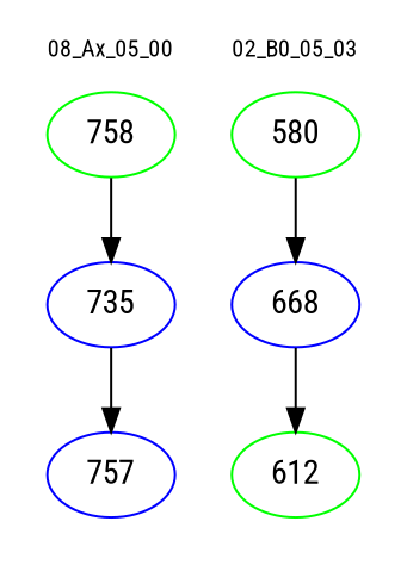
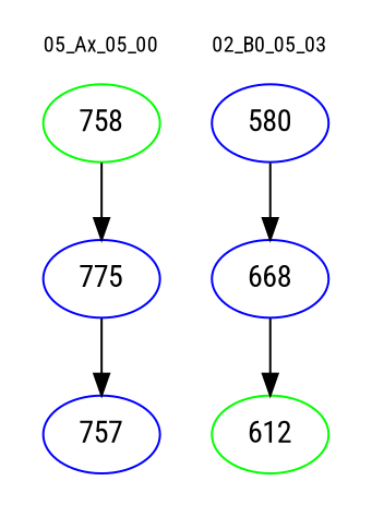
  digraph {
    fontname="Roboto Condensed"
    node [color=green fontname="Roboto Condensed"]
    edge [color=black fontname="Roboto Condensed"]
    n1 [label=758]
-   n2 [color=blue label=735]
+   n2 [color=blue label=775]
    n3 [color=blue label=757]
-   n4 [label=580]
+   n4 [color=blue label=580]
    n5 [color=blue label=668]
    n6 [label=612]
    subgraph cluster_1 {
      color=white
      fontsize=10
-     label="08_Ax_05_00"
+     label="05_Ax_05_00"
      n1
      n2
      n3
    }
    subgraph cluster_2 {
      color=white
      fontsize=10
      label="02_B0_05_03"
      n4
      n5
      n6
    }
    n1 -> n2
    n2 -> n3
    n4 -> n5
    n5 -> n6
  }
